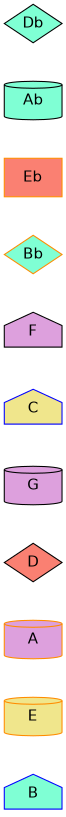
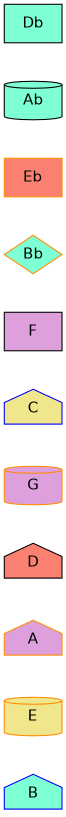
  graph {
    mindist=.1
    node [color=darkorange fillcolor=aquamarine fontname=Helvetica margin=0 shape=house style=filled]
    edge [style=invis]
    E [fillcolor=khaki shape=cylinder]
    B [color=blue]
-   Db [color=black shape=diamond]
+   Db [color=black shape=box]
    Ab [color=black shape=cylinder]
    Eb [fillcolor=salmon shape=box]
    Bb [shape=diamond]
-   F [color=black fillcolor=plum]
+   F [color=black fillcolor=plum shape=box]
    C [color=blue fillcolor=khaki]
-   G [color=black fillcolor=plum shape=cylinder]
-   D [color=black fillcolor=salmon shape=diamond]
-   A [fillcolor=plum shape=cylinder]
+   G [fillcolor=plum shape=cylinder]
+   D [color=black fillcolor=salmon]
+   A [fillcolor=plum]
    subgraph sub_1 {
      E
      B
      Db
      Ab
      Eb
      Bb
      F
      C
      G
      D
      A
    }
    E -- B
    Db -- Ab
    Ab -- Eb
    Eb -- Bb
    Bb -- F
    F -- C
    C -- G
    G -- D
    D -- A
    A -- E
  }
